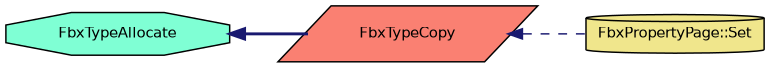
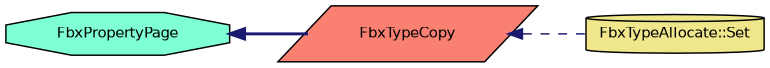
  digraph {
    rankdir=LR
    node [color=black fontname=Helvetica fontsize=10 style=filled]
    edge [color=midnightblue dir=back fontname=Helvetica fontsize=10 labelfontname=Helvetica labelfontsize=10]
-   n1 [fillcolor=aquamarine fontcolor=black height=0.2 label=FbxTypeAllocate shape=octagon width=0.4]
+   n1 [fillcolor=aquamarine fontcolor=black height=0.2 label=FbxPropertyPage shape=octagon width=0.4]
    n2 [fillcolor=salmon height=0.2 label=FbxTypeCopy shape=parallelogram width=0.4]
-   n3 [fillcolor=khaki height=0.2 label="FbxPropertyPage::Set" shape=cylinder width=0.4]
+   n3 [fillcolor=khaki height=0.2 label="FbxTypeAllocate::Set" shape=cylinder width=0.4]
    n1 -> n2 [style=bold]
    n2 -> n3 [style=dashed]
  }
